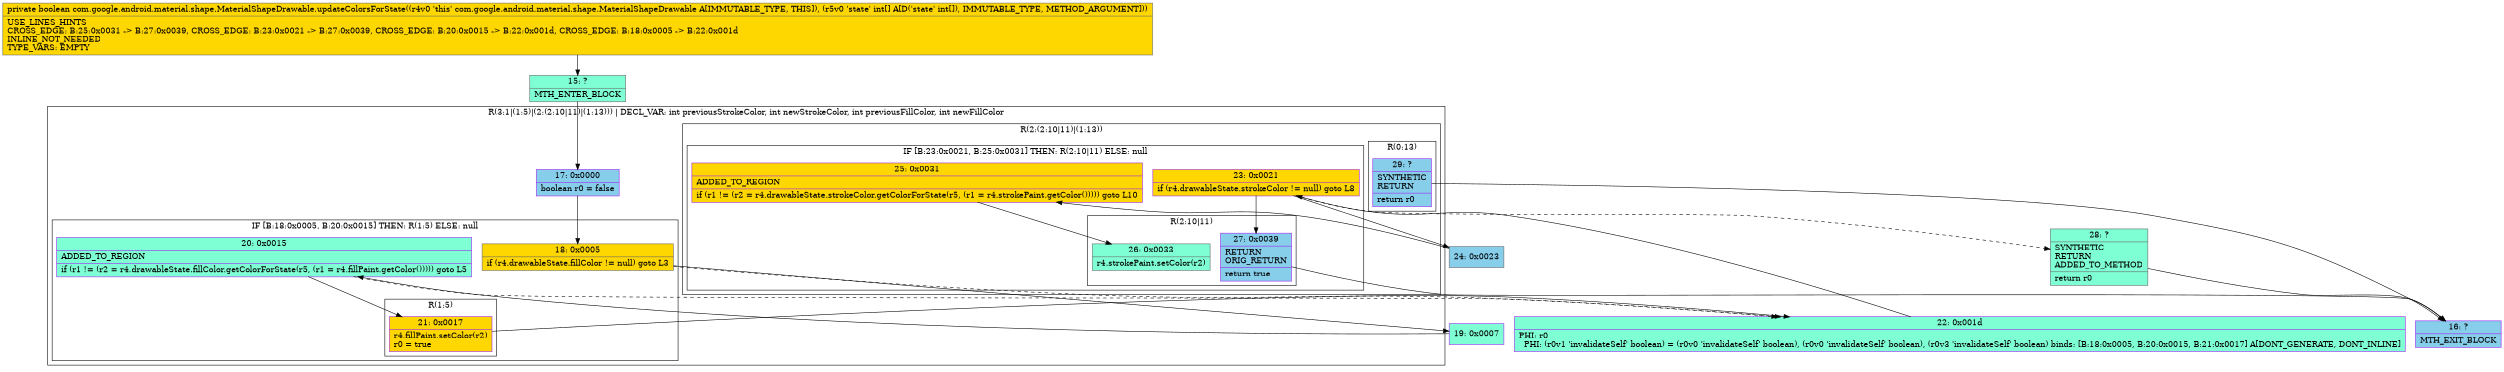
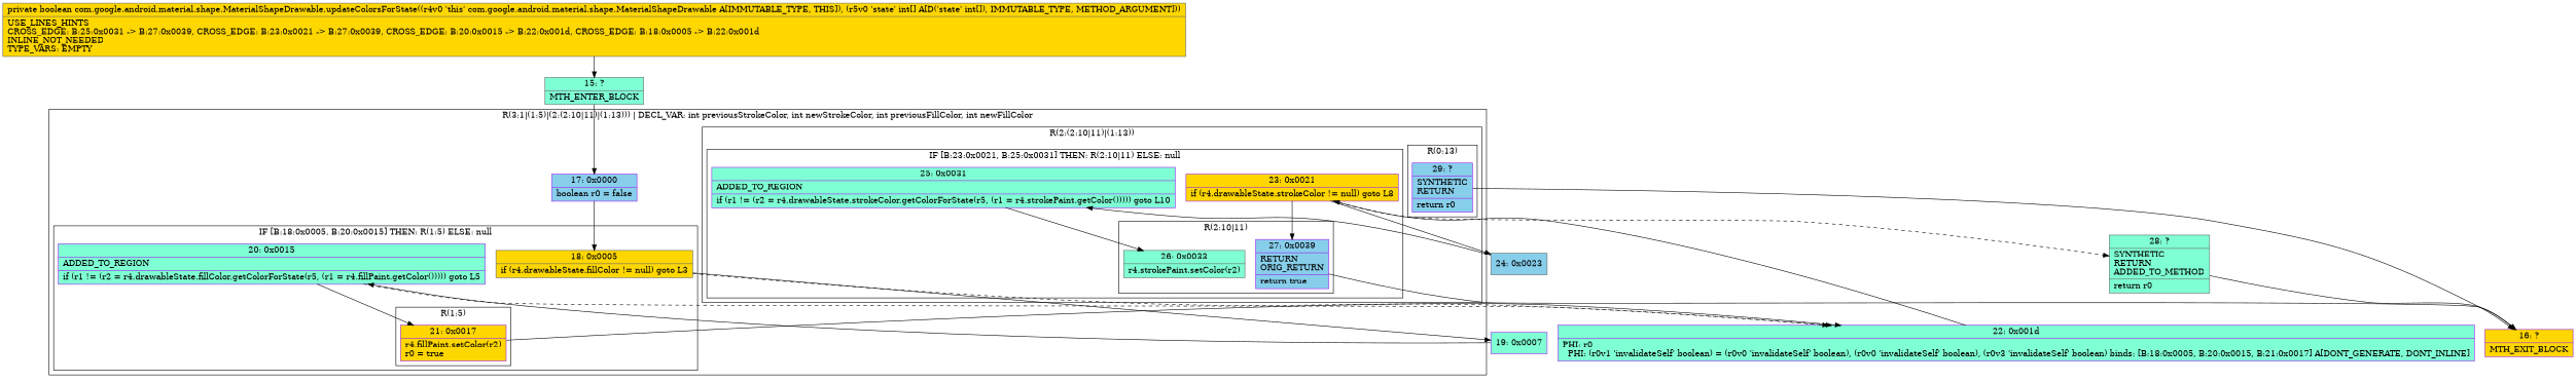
  digraph {
    node [color=purple fillcolor=aquamarine shape=record style=filled]
    n1 [fillcolor=gold label="{21\:\ 0x0017|r4.fillPaint.setColor(r2)\lr0 = true\l}"]
    n2 [color=gray40 fillcolor=gold label="{18\:\ 0x0005|if (r4.drawableState.fillColor != null) goto L3\l}"]
    n3 [label="{20\:\ 0x0015|ADDED_TO_REGION\l|if (r1 != (r2 = r4.drawableState.fillColor.getColorForState(r5, (r1 = r4.fillPaint.getColor())))) goto L5\l}"]
    n4 [color=gray40 label="{26\:\ 0x0033|r4.strokePaint.setColor(r2)\l}"]
    n5 [fillcolor=skyblue label="{27\:\ 0x0039|RETURN\lORIG_RETURN\l|return true\l}"]
    n6 [fillcolor=gold label="{23\:\ 0x0021|if (r4.drawableState.strokeColor != null) goto L8\l}"]
-   n7 [fillcolor=gold label="{25\:\ 0x0031|ADDED_TO_REGION\l|if (r1 != (r2 = r4.drawableState.strokeColor.getColorForState(r5, (r1 = r4.strokePaint.getColor())))) goto L10\l}"]
+   n7 [label="{25\:\ 0x0031|ADDED_TO_REGION\l|if (r1 != (r2 = r4.drawableState.strokeColor.getColorForState(r5, (r1 = r4.strokePaint.getColor())))) goto L10\l}"]
    n8 [fillcolor=skyblue label="{29\:\ ?|SYNTHETIC\lRETURN\l|return r0\l}"]
    n9 [fillcolor=skyblue label="{17\:\ 0x0000|boolean r0 = false\l}"]
    n10 [label="{22\:\ 0x001d|PHI: r0 \l  PHI: (r0v1 'invalidateSelf' boolean) = (r0v0 'invalidateSelf' boolean), (r0v0 'invalidateSelf' boolean), (r0v3 'invalidateSelf' boolean) binds: [B:18:0x0005, B:20:0x0015, B:21:0x0017] A[DONT_GENERATE, DONT_INLINE]\l}"]
    n11 [label="{19\:\ 0x0007}"]
-   n12 [fillcolor=skyblue label="{16\:\ ?|MTH_EXIT_BLOCK\l}"]
+   n12 [fillcolor=gold label="{16\:\ ?|MTH_EXIT_BLOCK\l}"]
    n13 [color=gray40 fillcolor=skyblue label="{24\:\ 0x0023}"]
    n14 [color=gray40 label="{28\:\ ?|SYNTHETIC\lRETURN\lADDED_TO_METHOD\l|return r0\l}"]
    n15 [color=gray40 label="{15\:\ ?|MTH_ENTER_BLOCK\l}"]
    n16 [color=gray40 fillcolor=gold label="{private boolean com.google.android.material.shape.MaterialShapeDrawable.updateColorsForState((r4v0 'this' com.google.android.material.shape.MaterialShapeDrawable A[IMMUTABLE_TYPE, THIS]), (r5v0 'state' int[] A[D('state' int[]), IMMUTABLE_TYPE, METHOD_ARGUMENT]))  | USE_LINES_HINTS\lCROSS_EDGE: B:25:0x0031 \-\> B:27:0x0039, CROSS_EDGE: B:23:0x0021 \-\> B:27:0x0039, CROSS_EDGE: B:20:0x0015 \-\> B:22:0x001d, CROSS_EDGE: B:18:0x0005 \-\> B:22:0x001d\lINLINE_NOT_NEEDED\lTYPE_VARS: EMPTY\l}"]
    subgraph cluster_1 {
      label="R(3:1|(1:5)|(2:(2:10|11)|(1:13))) | DECL_VAR: int previousStrokeColor, int newStrokeColor, int previousFillColor, int newFillColor\l"
      n9
      subgraph cluster_2 {
        label="IF [B:18:0x0005, B:20:0x0015] THEN: R(1:5) ELSE: null"
        n2
        n3
        subgraph cluster_3 {
          label="R(1:5)"
          n1
        }
      }
      subgraph cluster_4 {
        label="R(2:(2:10|11)|(1:13))"
        subgraph cluster_5 {
          label="IF [B:23:0x0021, B:25:0x0031] THEN: R(2:10|11) ELSE: null"
          n6
          n7
          subgraph cluster_6 {
            label="R(2:10|11)"
            n4
            n5
          }
        }
        subgraph cluster_7 {
          label="R(0:13)"
          n8
        }
      }
    }
    n1 -> n10
    n2 -> n10 [style=dashed]
    n2 -> n11
    n3 -> n1
    n3 -> n10 [style=dashed]
    n5 -> n12
    n6 -> n5
    n6 -> n13
    n6 -> n14 [style=dashed]
    n7 -> n4
    n8 -> n12
    n9 -> n2
    n10 -> n6
    n11 -> n3
    n13 -> n7
    n14 -> n12
    n15 -> n9
    n16 -> n15
  }
